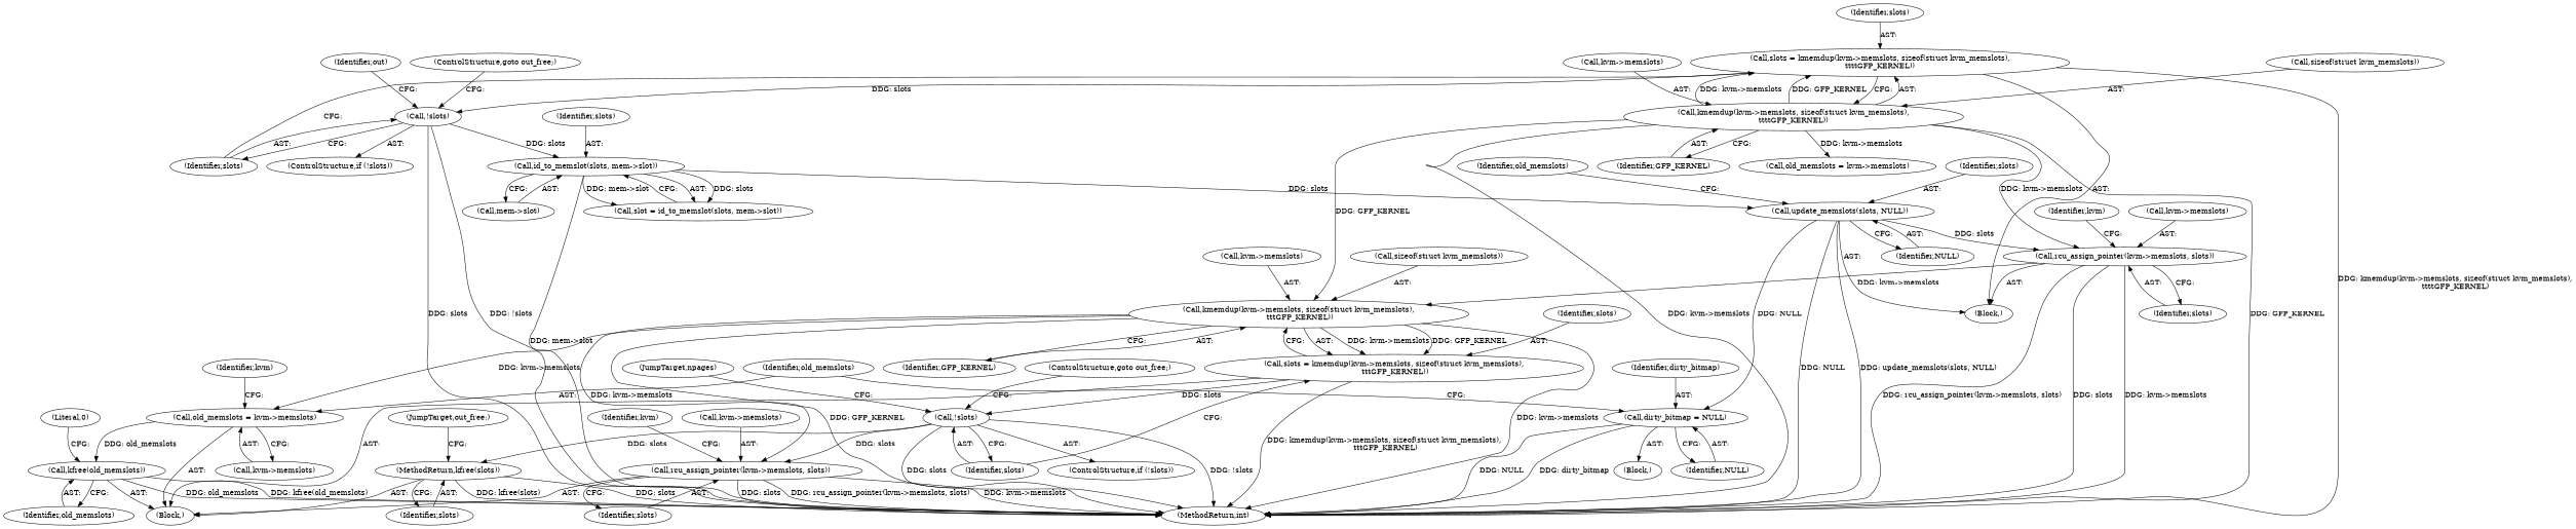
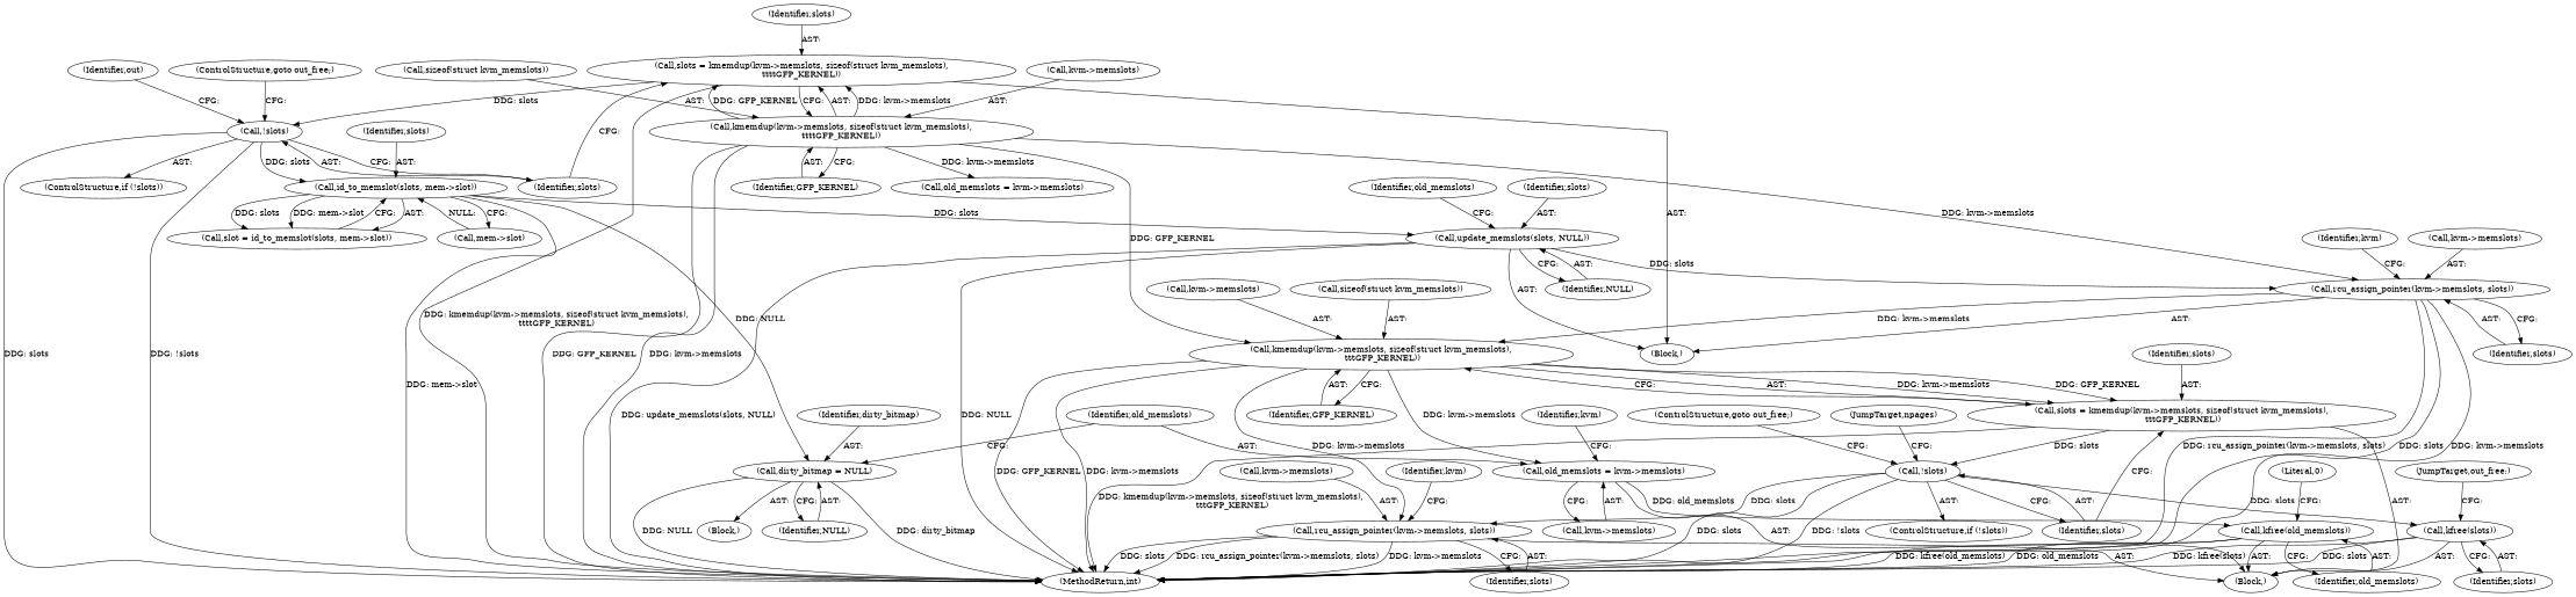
  digraph {
    n1 [label="(Call,update_memslots(slots, NULL))"]
    n2 [label="(Call,rcu_assign_pointer(kvm->memslots, slots))"]
    n3 [label="(Call,dirty_bitmap = NULL)"]
    n4 [label="(Block,)"]
    n5 [label="(MethodReturn,int)"]
    n6 [label="(Identifier,NULL)"]
    n7 [label="(Call,kmemdup(kvm->memslots, sizeof(struct kvm_memslots),\n \t\t\tGFP_KERNEL))"]
    n8 [label="(Identifier,slots)"]
    n9 [label="(Block,)"]
    n10 [label="(Identifier,NULL)"]
    n11 [label="(Call,id_to_memslot(slots, mem->slot))"]
    n12 [label="(Call,slot = id_to_memslot(slots, mem->slot))"]
    n13 [label="(Call,mem->slot)"]
    n14 [label="(Call,!slots)"]
    n15 [label="(Identifier,slots)"]
    n16 [label="(ControlStructure,if (!slots))"]
    n17 [label="(Call,slots = kmemdup(kvm->memslots, sizeof(struct kvm_memslots),\n\t\t\t\tGFP_KERNEL))"]
    n18 [label="(Call,kmemdup(kvm->memslots, sizeof(struct kvm_memslots),\n\t\t\t\tGFP_KERNEL))"]
    n19 [label="(Identifier,GFP_KERNEL)"]
    n20 [label="(Call,old_memslots = kvm->memslots)"]
    n21 [label="(Call,slots = kmemdup(kvm->memslots, sizeof(struct kvm_memslots),\n \t\t\tGFP_KERNEL))"]
    n22 [label="(Call,rcu_assign_pointer(kvm->memslots, slots))"]
    n23 [label="(Call,old_memslots = kvm->memslots)"]
    n24 [label="(Identifier,GFP_KERNEL)"]
    n25 [label="(Call,!slots)"]
    n26 [label="(Block,)"]
    n27 [label="(Identifier,slots)"]
    n28 [label="(Call,kfree(old_memslots))"]
    n29 [label="(Call,kvm->memslots)"]
-   n30 [label="(MethodReturn,kfree(slots))"]
+   n30 [label="(Call,kfree(slots))"]
    n31 [label="(Identifier,slots)"]
    n32 [label="(ControlStructure,if (!slots))"]
    n33 [label="(Identifier,slots)"]
    n34 [label="(Identifier,old_memslots)"]
    n35 [label="(Identifier,slots)"]
    n36 [label="(ControlStructure,goto out_free;)"]
    n37 [label="(JumpTarget,out_free:)"]
    n38 [label="(Call,kvm->memslots)"]
    n39 [label="(Call,kvm->memslots)"]
    n40 [label="(Identifier,slots)"]
    n41 [label="(Identifier,slots)"]
    n42 [label="(Identifier,kvm)"]
    n43 [label="(ControlStructure,goto out_free;)"]
    n44 [label="(Identifier,kvm)"]
    n45 [label="(Identifier,old_memslots)"]
    n46 [label="(Identifier,slots)"]
    n47 [label="(Identifier,kvm)"]
    n48 [label="(Identifier,old_memslots)"]
    n49 [label="(Identifier,out)"]
    n50 [label="(Call,kvm->memslots)"]
    n51 [label="(Call,sizeof(struct kvm_memslots))"]
    n52 [label="(JumpTarget,npages)"]
    n53 [label="(Identifier,dirty_bitmap)"]
    n54 [label="(Call,sizeof(struct kvm_memslots))"]
    n55 [label="(Call,kvm->memslots)"]
    n56 [label="(Literal,0)"]
    n1 -> n2 [label="DDG: slots"]
-   n1 -> n3 [label="DDG: NULL"]
+   n11 -> n3 [label="DDG: NULL"]
    n1 -> n4 [label="AST: "]
    n1 -> n5 [label="DDG: update_memslots(slots, NULL)"]
    n1 -> n5 [label="DDG: NULL"]
    n1 -> n6 [label="CFG: "]
    n2 -> n4 [label="AST: "]
    n2 -> n5 [label="DDG: rcu_assign_pointer(kvm->memslots, slots)"]
    n2 -> n5 [label="DDG: slots"]
    n2 -> n5 [label="DDG: kvm->memslots"]
    n2 -> n7 [label="DDG: kvm->memslots"]
    n2 -> n8 [label="CFG: "]
    n3 -> n5 [label="DDG: NULL"]
    n3 -> n5 [label="DDG: dirty_bitmap"]
    n3 -> n9 [label="AST: "]
    n3 -> n10 [label="CFG: "]
    n6 -> n1 [label="AST: "]
    n7 -> n5 [label="DDG: GFP_KERNEL"]
    n7 -> n5 [label="DDG: kvm->memslots"]
    n7 -> n21 [label="AST: "]
    n7 -> n21 [label="DDG: kvm->memslots"]
    n7 -> n21 [label="DDG: GFP_KERNEL"]
    n7 -> n22 [label="DDG: kvm->memslots"]
    n7 -> n23 [label="DDG: kvm->memslots"]
    n7 -> n24 [label="CFG: "]
    n8 -> n2 [label="AST: "]
    n10 -> n3 [label="AST: "]
    n11 -> n1 [label="DDG: slots"]
    n11 -> n5 [label="DDG: mem->slot"]
    n11 -> n12 [label="AST: "]
    n11 -> n12 [label="DDG: slots"]
    n11 -> n12 [label="DDG: mem->slot"]
    n11 -> n13 [label="CFG: "]
    n12 -> n11 [label="CFG: "]
-   n13 -> n11 [label="AST: "]
+   n13 -> n11 [label="NULL: "]
    n14 -> n5 [label="DDG: slots"]
    n14 -> n5 [label="DDG: !slots"]
    n14 -> n11 [label="DDG: slots"]
    n14 -> n15 [label="CFG: "]
    n14 -> n16 [label="AST: "]
    n15 -> n14 [label="AST: "]
    n15 -> n17 [label="CFG: "]
    n17 -> n4 [label="AST: "]
    n17 -> n5 [label="DDG: kmemdup(kvm->memslots, sizeof(struct kvm_memslots),\n\t\t\t\tGFP_KERNEL)"]
    n17 -> n14 [label="DDG: slots"]
    n17 -> n18 [label="CFG: "]
    n18 -> n2 [label="DDG: kvm->memslots"]
    n18 -> n5 [label="DDG: GFP_KERNEL"]
    n18 -> n5 [label="DDG: kvm->memslots"]
    n18 -> n7 [label="DDG: GFP_KERNEL"]
    n18 -> n17 [label="AST: "]
    n18 -> n17 [label="DDG: kvm->memslots"]
    n18 -> n17 [label="DDG: GFP_KERNEL"]
    n18 -> n19 [label="CFG: "]
    n18 -> n20 [label="DDG: kvm->memslots"]
    n19 -> n18 [label="AST: "]
    n21 -> n5 [label="DDG: kmemdup(kvm->memslots, sizeof(struct kvm_memslots),\n \t\t\tGFP_KERNEL)"]
    n21 -> n7 [label="CFG: "]
    n21 -> n25 [label="DDG: slots"]
    n21 -> n26 [label="AST: "]
    n22 -> n5 [label="DDG: kvm->memslots"]
    n22 -> n5 [label="DDG: slots"]
    n22 -> n5 [label="DDG: rcu_assign_pointer(kvm->memslots, slots)"]
    n22 -> n26 [label="AST: "]
    n22 -> n27 [label="CFG: "]
    n23 -> n26 [label="AST: "]
    n23 -> n28 [label="DDG: old_memslots"]
    n23 -> n29 [label="CFG: "]
    n24 -> n7 [label="AST: "]
    n25 -> n5 [label="DDG: slots"]
    n25 -> n5 [label="DDG: !slots"]
    n25 -> n22 [label="DDG: slots"]
    n25 -> n30 [label="DDG: slots"]
    n25 -> n31 [label="CFG: "]
    n25 -> n32 [label="AST: "]
    n27 -> n22 [label="AST: "]
    n28 -> n5 [label="DDG: kfree(old_memslots)"]
    n28 -> n5 [label="DDG: old_memslots"]
    n28 -> n26 [label="AST: "]
    n28 -> n34 [label="CFG: "]
    n29 -> n23 [label="AST: "]
    n30 -> n5 [label="DDG: kfree(slots)"]
    n30 -> n5 [label="DDG: slots"]
    n30 -> n26 [label="AST: "]
    n30 -> n33 [label="CFG: "]
    n31 -> n21 [label="CFG: "]
    n31 -> n25 [label="AST: "]
    n33 -> n30 [label="AST: "]
    n34 -> n28 [label="AST: "]
    n35 -> n1 [label="AST: "]
    n36 -> n14 [label="CFG: "]
    n37 -> n30 [label="CFG: "]
    n38 -> n18 [label="AST: "]
    n39 -> n7 [label="AST: "]
    n40 -> n11 [label="AST: "]
    n41 -> n17 [label="AST: "]
    n42 -> n22 [label="CFG: "]
    n43 -> n25 [label="CFG: "]
    n44 -> n23 [label="CFG: "]
    n45 -> n1 [label="CFG: "]
    n46 -> n21 [label="AST: "]
    n47 -> n2 [label="CFG: "]
    n48 -> n3 [label="CFG: "]
    n48 -> n23 [label="AST: "]
    n49 -> n14 [label="CFG: "]
    n50 -> n22 [label="AST: "]
    n51 -> n18 [label="AST: "]
    n52 -> n25 [label="CFG: "]
    n53 -> n3 [label="AST: "]
    n54 -> n7 [label="AST: "]
    n55 -> n2 [label="AST: "]
    n56 -> n28 [label="CFG: "]
  }
